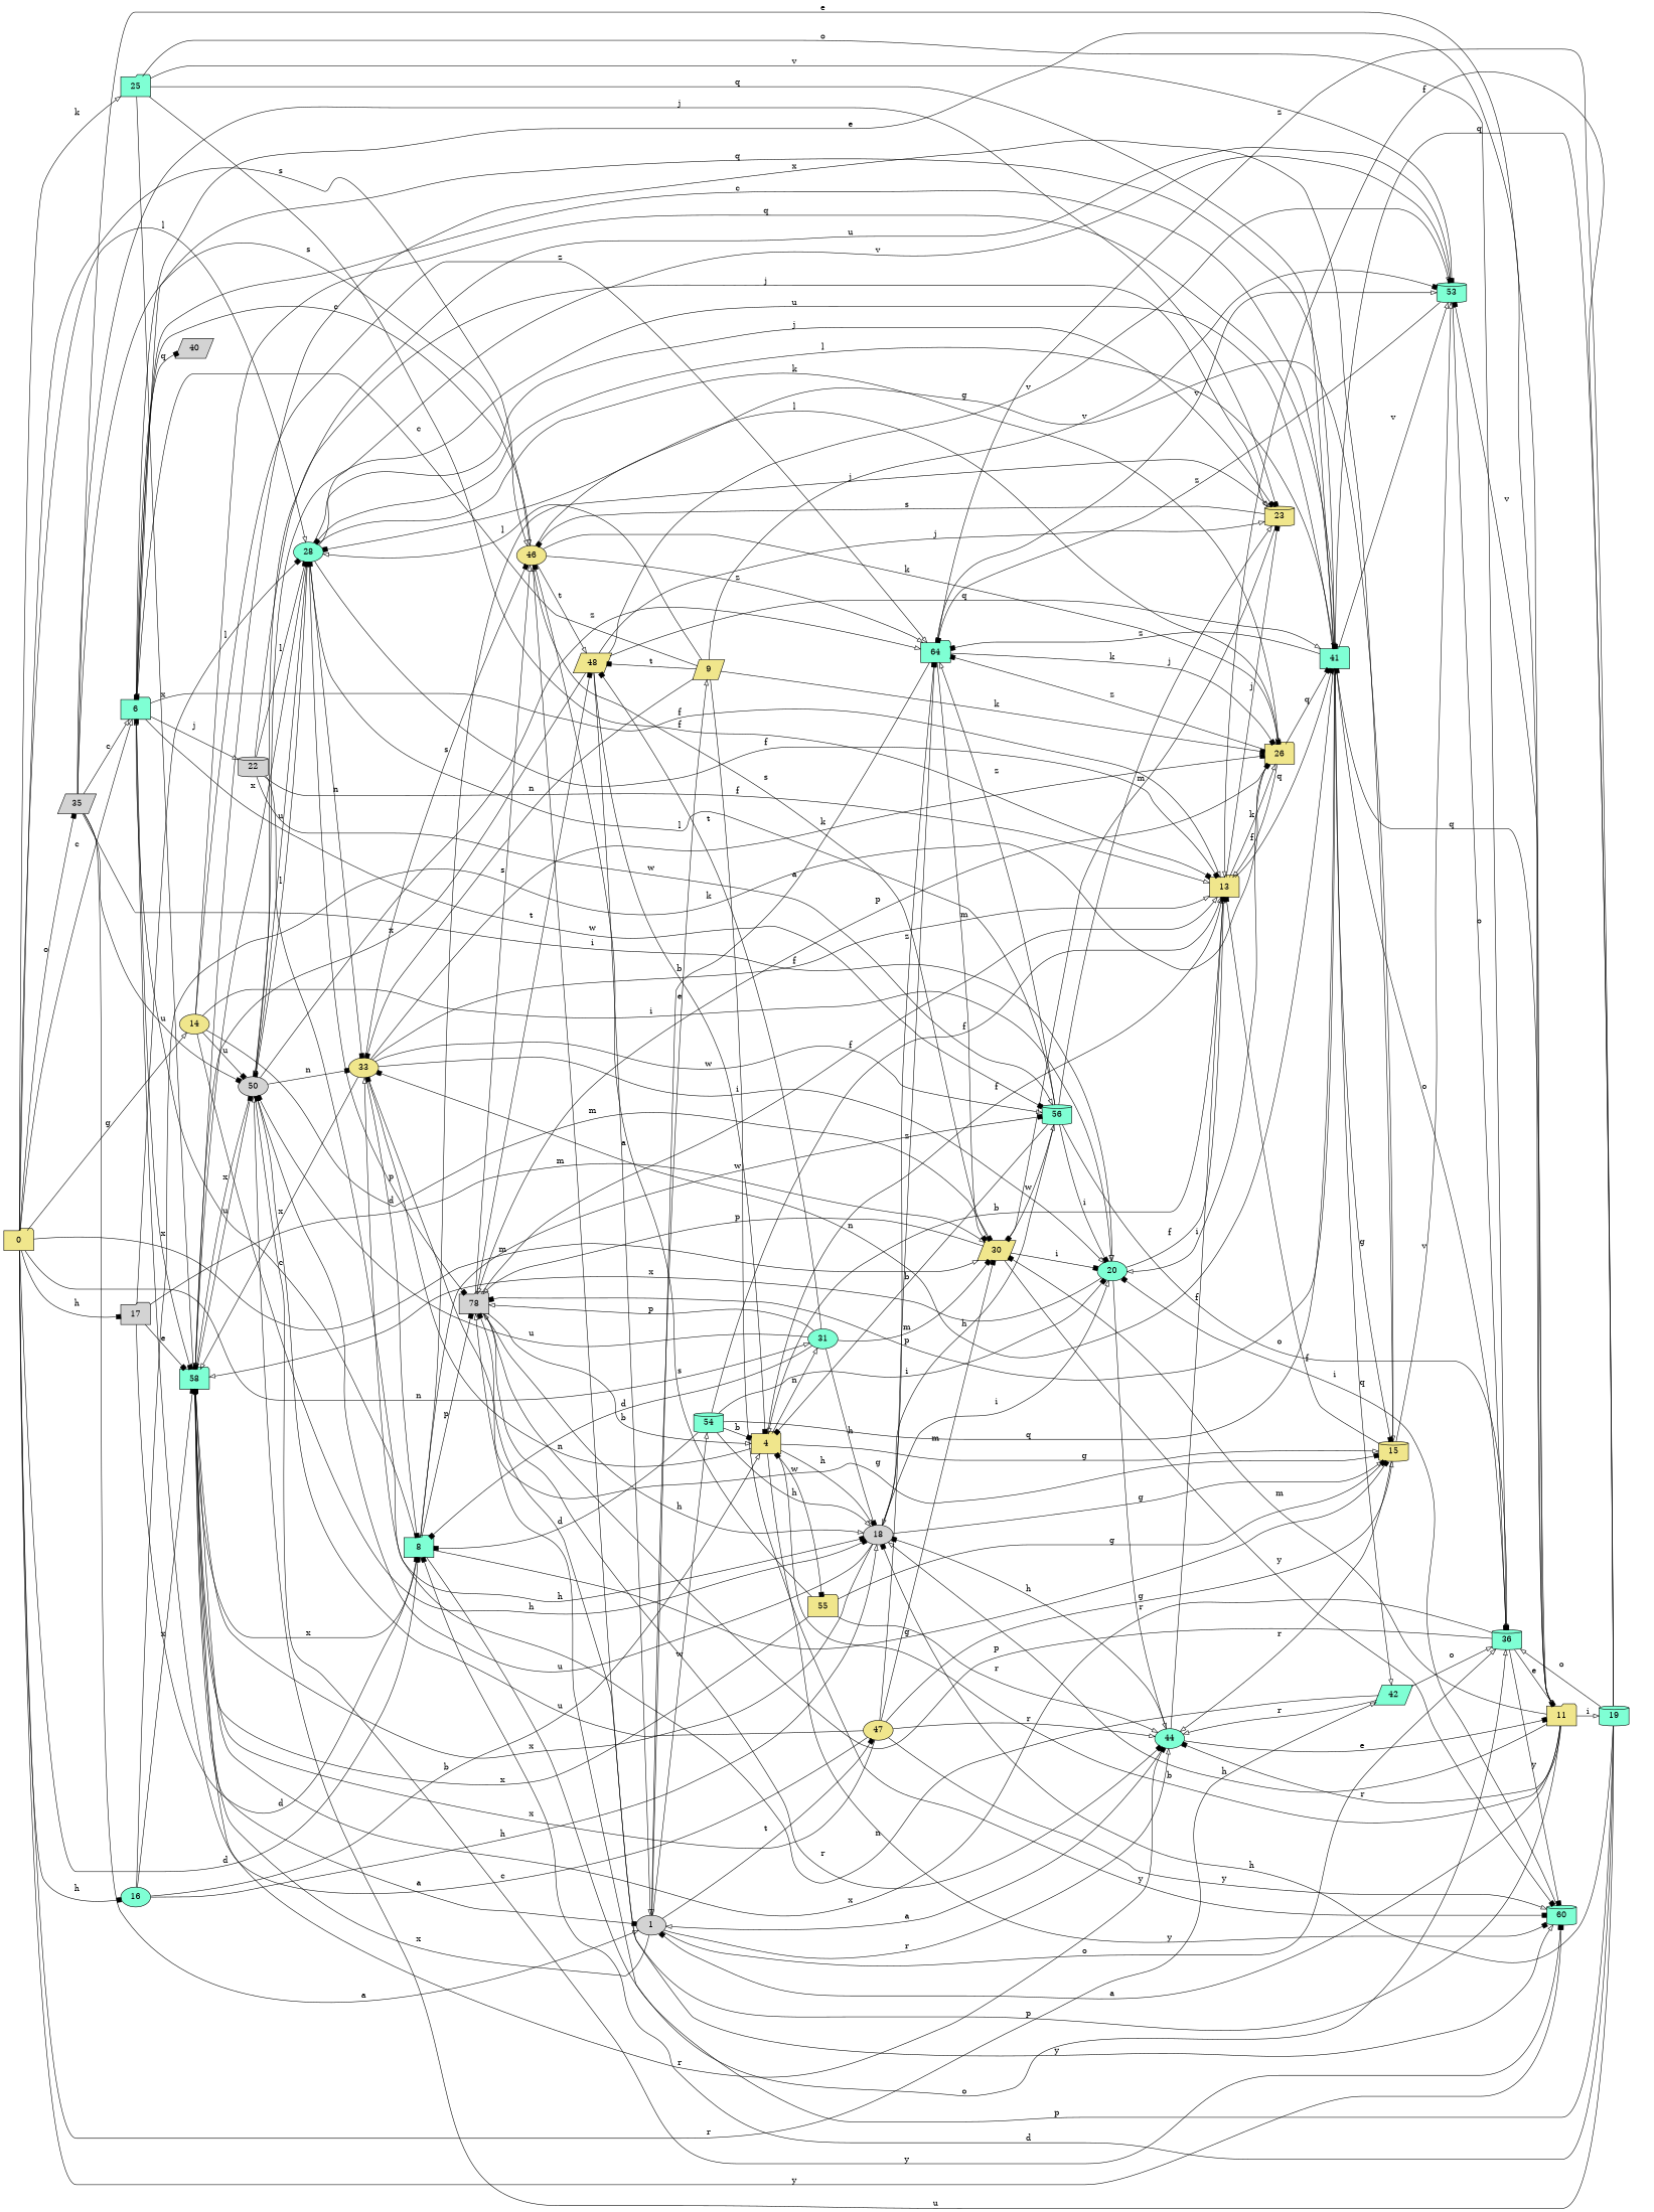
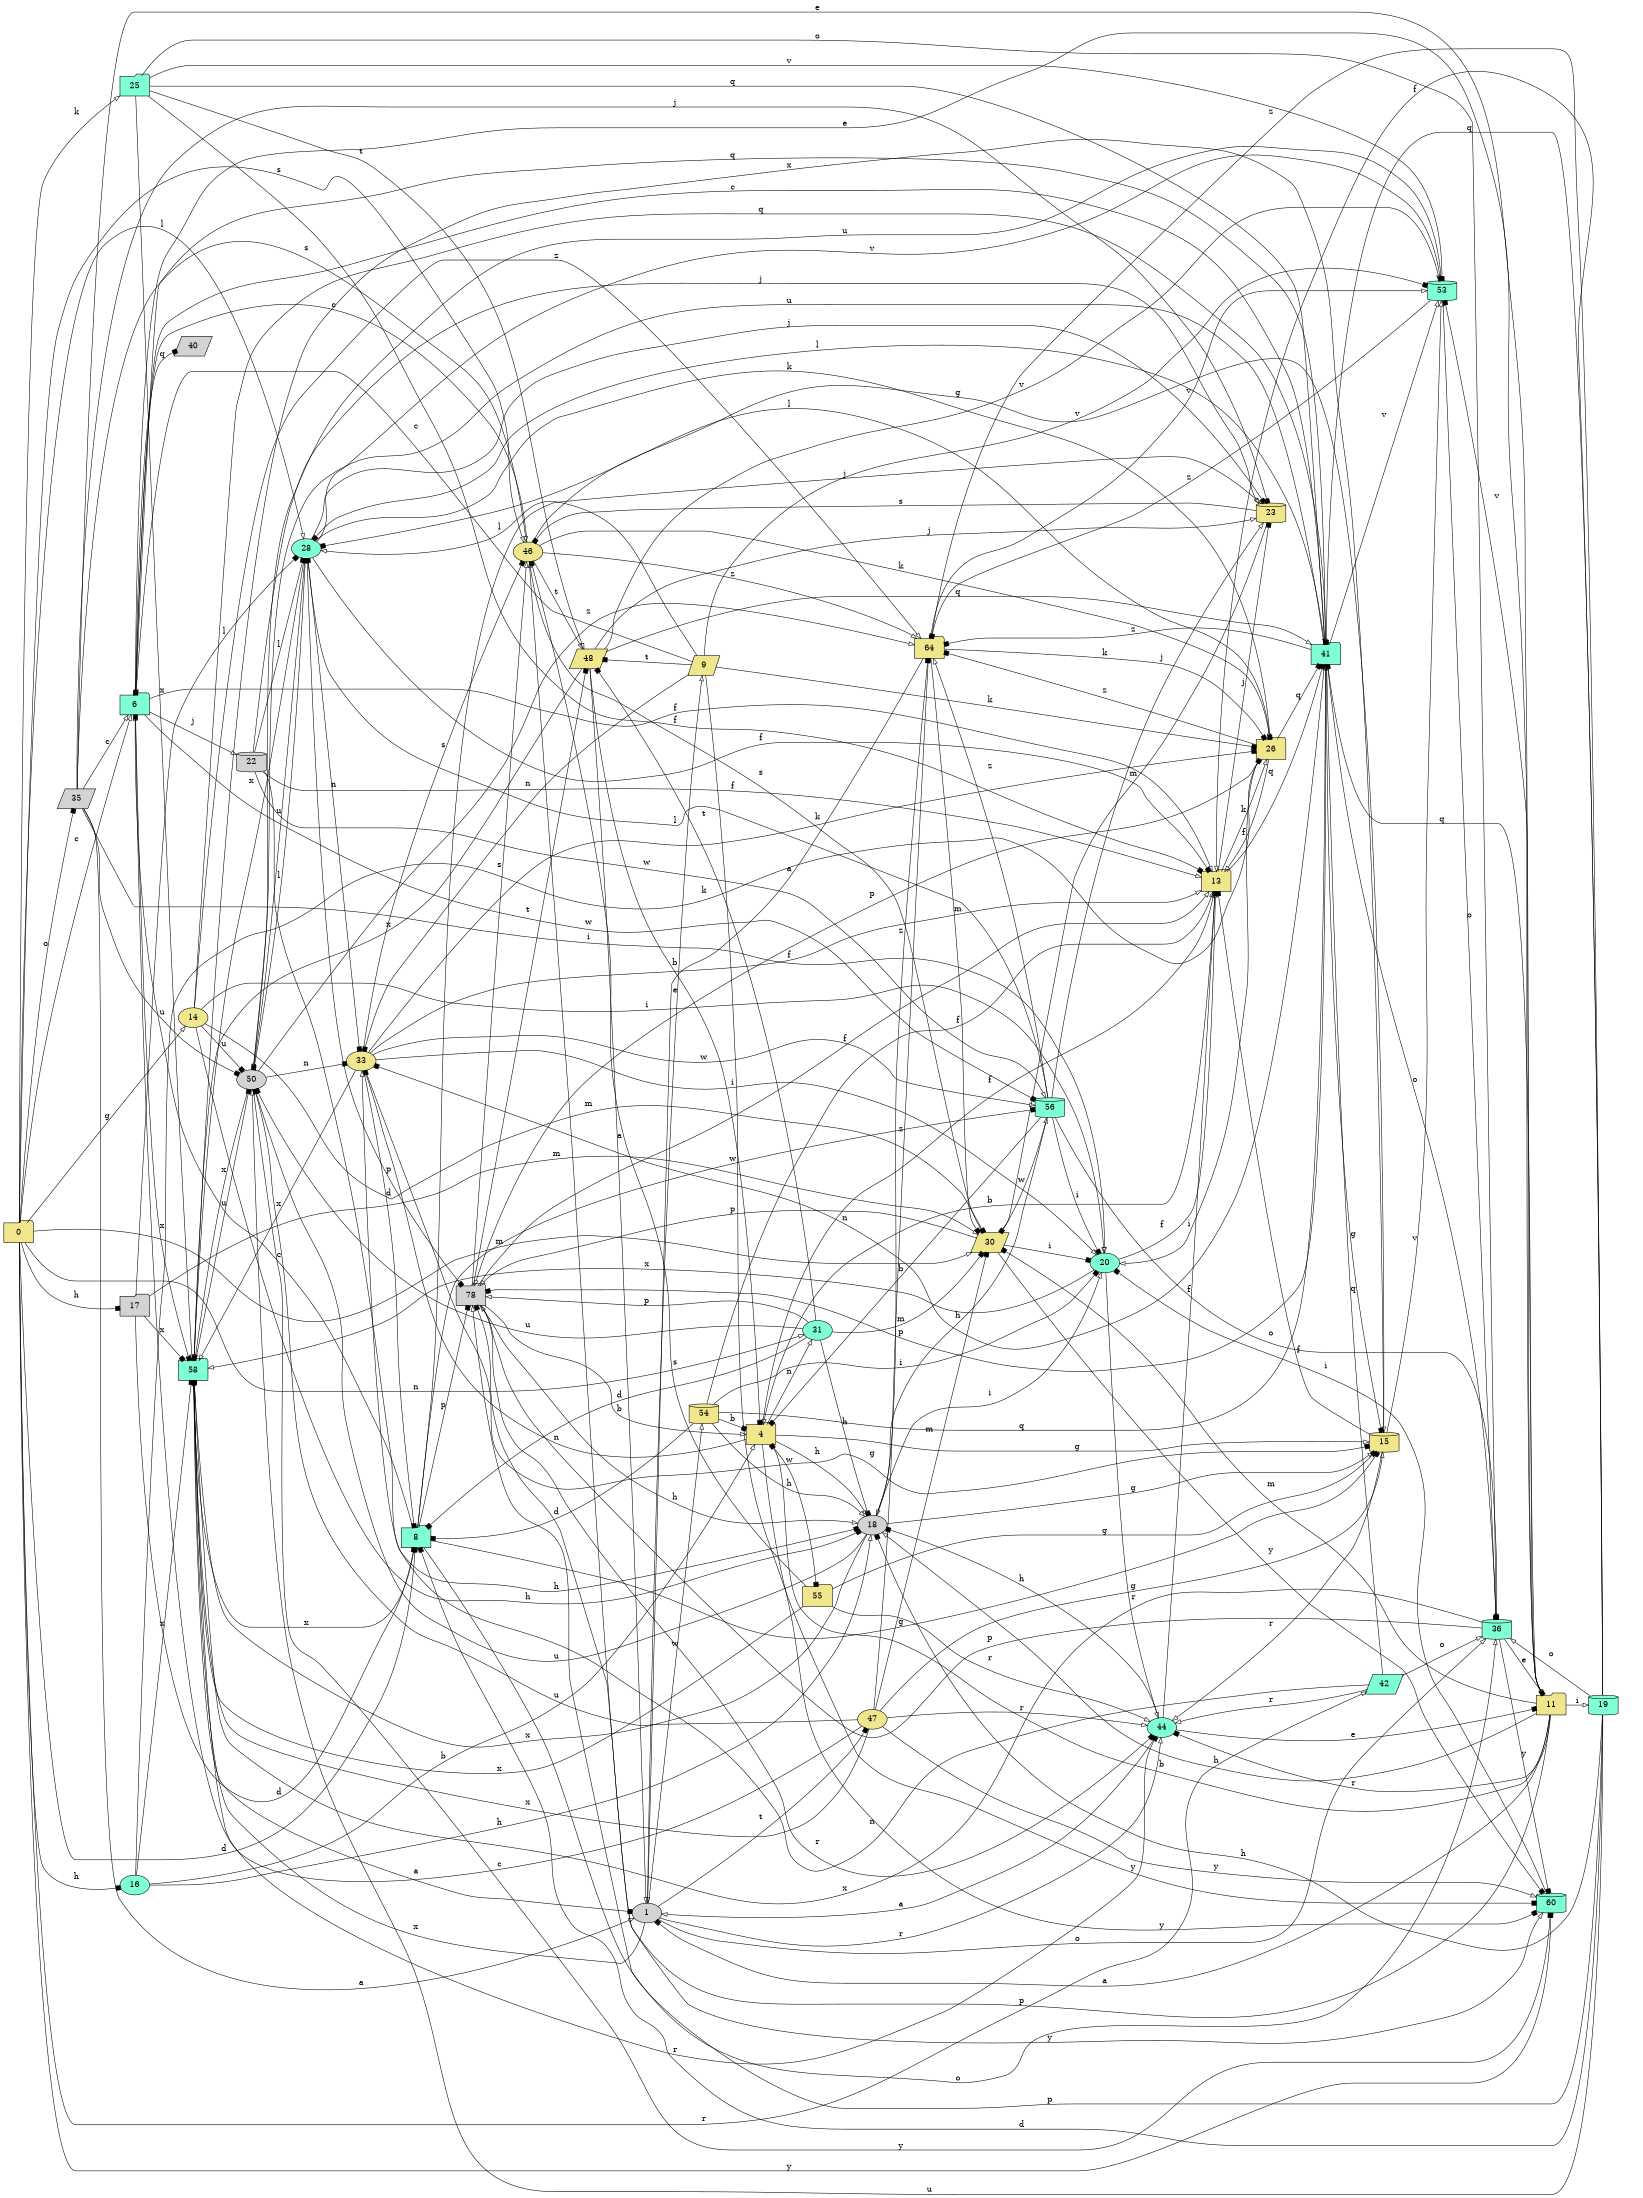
  strict digraph {
    rankdir=LR
    node [fillcolor=aquamarine shape=folder style=filled]
    edge [arrowhead=box]
    0 [fillcolor=khaki]
    6
    8
    14 [fillcolor=khaki shape=ellipse]
    16 [shape=ellipse]
    17 [fillcolor=lightgrey]
    25
    28 [shape=ellipse]
    30 [fillcolor=khaki shape=parallelogram]
    31 [shape=ellipse]
    35 [fillcolor=lightgrey shape=parallelogram]
    42 [shape=parallelogram]
    46 [fillcolor=khaki shape=ellipse]
    60 [shape=cylinder]
    58
    13 [fillcolor=khaki]
    11 [fillcolor=khaki]
    22 [fillcolor=lightgrey shape=cylinder]
    40 [fillcolor=lightgrey shape=parallelogram]
    41
    56 [shape=cylinder]
    36 [shape=cylinder]
    15 [fillcolor=khaki shape=cylinder]
    23 [fillcolor=khaki shape=cylinder]
    n25 [fillcolor=lightgrey label=78]
    18 [fillcolor=lightgrey shape=ellipse]
    20 [shape=ellipse]
    50 [fillcolor=lightgrey shape=ellipse]
-   64
+   64 [fillcolor=khaki]
    4 [fillcolor=khaki]
    26 [fillcolor=khaki]
    48 [fillcolor=khaki shape=parallelogram]
    53 [shape=cylinder]
    33 [fillcolor=khaki shape=ellipse]
    1 [fillcolor=lightgrey shape=ellipse]
    44 [shape=ellipse]
    9 [fillcolor=khaki shape=parallelogram]
    47 [fillcolor=khaki shape=ellipse]
-   54 [shape=cylinder]
+   54 [fillcolor=khaki shape=cylinder]
    55 [fillcolor=khaki]
    19 [shape=cylinder]
    0 -> 6 [arrowhead=onormal label=c]
    0 -> 8 [label=d]
    0 -> 14 [arrowhead=onormal label=g]
    0 -> 16 [label=h]
    0 -> 17 [label=h]
    0 -> 25 [arrowhead=onormal label=k]
    0 -> 28 [arrowhead=onormal label=l]
    0 -> 30 [arrowhead=onormal label=m]
    0 -> 31 [arrowhead=onormal label=n]
    0 -> 35 [label=o]
    0 -> 42 [arrowhead=onormal label=r]
    0 -> 46 [arrowhead=onormal label=s]
    0 -> 60 [label=y]
    6 -> 58 [label=x]
    6 -> 13 [arrowhead=onormal label=f]
    6 -> 11 [arrowhead=onormal label=e]
    6 -> 22 [arrowhead=onormal label=j]
    6 -> 40 [label=q]
    6 -> 41 [arrowhead=onormal label=q]
    6 -> 56 [label=w]
    8 -> 6 [arrowhead=onormal label=c]
    8 -> 58 [label=x]
    8 -> 56 [label=w]
    8 -> 36 [arrowhead=onormal label=o]
    8 -> 15 [label=g]
    8 -> 23 [arrowhead=onormal label=j]
    8 -> n25 [label=p]
    14 -> 30 [label=m]
    14 -> 41 [label=q]
    14 -> 18 [label=h]
    14 -> 20 [arrowhead=onormal label=i]
    14 -> 50 [label=u]
    14 -> 64 [arrowhead=onormal label=z]
    16 -> 58 [label=x]
    16 -> 18 [arrowhead=onormal label=h]
    16 -> 4 [arrowhead=onormal label=b]
    16 -> 26 [label=k]
    17 -> 8 [label=d]
    17 -> 28 [label=l]
    17 -> 30 [arrowhead=onormal label=m]
-   17 -> 58 [label=e]
+   17 -> 58 [label=x]
    25 -> 58 [arrowhead=onormal label=x]
    25 -> 13 [label=f]
    25 -> 41 [arrowhead=onormal label=q]
    25 -> 36 [arrowhead=onormal label=o]
+   25 -> 48 [arrowhead=onormal label=t]
    25 -> 53 [label=v]
    28 -> 58 [arrowhead=onormal label=x]
    28 -> 13 [label=f]
    28 -> 23 [label=j]
    28 -> n25 [label=p]
    28 -> 50 [label=u]
    28 -> 26 [label=k]
    28 -> 53 [label=v]
    28 -> 33 [label=n]
    30 -> 46 [arrowhead=onormal label=s]
    30 -> 60 [label=y]
    30 -> 56 [arrowhead=onormal label=w]
    30 -> n25 [arrowhead=onormal label=p]
    30 -> 20 [label=i]
    31 -> 8 [label=d]
    31 -> 30 [label=m]
    31 -> n25 [arrowhead=onormal label=p]
    31 -> 18 [label=h]
    31 -> 50 [label=u]
    31 -> 48 [label=t]
    35 -> 6 [arrowhead=onormal label=c]
    35 -> 46 [arrowhead=onormal label=s]
    35 -> 11 [label=e]
    35 -> 23 [label=j]
    35 -> 20 [arrowhead=onormal label=i]
    35 -> 50 [label=u]
    35 -> 1 [arrowhead=onormal label=a]
-   41 -> 42 [arrowhead=onormal label=q]
+   42 -> 41 [arrowhead=onormal label=q]
    42 -> 36 [arrowhead=onormal label=o]
    42 -> 33 [arrowhead=onormal label=n]
    42 -> 44 [arrowhead=onormal label=r]
    46 -> 6 [label=c]
    46 -> 60 [arrowhead=onormal label=y]
    46 -> 15 [arrowhead=onormal label=g]
    46 -> 64 [arrowhead=onormal label=z]
    46 -> 26 [arrowhead=onormal label=k]
    46 -> 48 [arrowhead=onormal label=t]
    60 -> 20 [label=i]
    58 -> 50 [label=u]
    58 -> 1 [label=a]
    58 -> 44 [label=r]
    13 -> 41 [label=q]
    13 -> 23 [label=j]
    13 -> 4 [arrowhead=onormal label=b]
    13 -> 26 [arrowhead=onormal label=k]
    11 -> 30 [label=m]
    11 -> 41 [label=q]
    11 -> n25 [label=p]
    11 -> 18 [arrowhead=onormal label=h]
    11 -> 4 [label=b]
    11 -> 53 [label=v]
    11 -> 1 [label=a]
    11 -> 44 [label=r]
    11 -> 19 [arrowhead=onormal label=i]
    22 -> 28 [label=l]
    22 -> 13 [arrowhead=onormal label=f]
    22 -> 56 [arrowhead=onormal label=w]
    22 -> 23 [arrowhead=onormal label=j]
    22 -> 18 [label=h]
    41 -> 6 [label=c]
    41 -> 28 [label=l]
    41 -> 36 [label=o]
    41 -> 15 [label=g]
    41 -> n25 [label=p]
    41 -> 50 [arrowhead=onormal label=u]
    41 -> 64 [label=z]
    41 -> 53 [arrowhead=onormal label=v]
    41 -> 33 [label=n]
    56 -> 28 [label=l]
    56 -> 36 [label=o]
    56 -> 23 [arrowhead=onormal label=j]
    56 -> 18 [arrowhead=onormal label=h]
    56 -> 20 [label=i]
    56 -> 64 [arrowhead=onormal label=z]
    56 -> 4 [label=b]
    36 -> 60 [label=y]
    36 -> 58 [label=x]
    36 -> 11 [arrowhead=onormal label=e]
    36 -> n25 [arrowhead=onormal label=p]
    15 -> 58 [arrowhead=onormal label=x]
    15 -> 13 [label=f]
    15 -> 53 [arrowhead=onormal label=v]
    15 -> 44 [arrowhead=onormal label=r]
    23 -> 30 [label=m]
    23 -> 46 [label=s]
    n25 -> 46 [arrowhead=onormal label=s]
    n25 -> 13 [arrowhead=onormal label=f]
    n25 -> 18 [arrowhead=onormal label=h]
    n25 -> 4 [arrowhead=onormal label=b]
    n25 -> 48 [label=t]
    n25 -> 44 [label=r]
    18 -> 58 [label=x]
    18 -> 15 [arrowhead=onormal label=g]
    18 -> 20 [arrowhead=onormal label=i]
    18 -> 50 [label=u]
    18 -> 64 [label=z]
    20 -> 58 [arrowhead=onormal label=x]
    20 -> 13 [arrowhead=onormal label=f]
    20 -> 44 [arrowhead=onormal label=r]
    50 -> 28 [label=l]
    50 -> 60 [label=y]
    50 -> 58 [arrowhead=onormal label=x]
    50 -> 64 [arrowhead=onormal label=z]
    50 -> 33 [label=n]
    64 -> 30 [label=m]
    64 -> 26 [label=k]
    64 -> 53 [arrowhead=onormal label=v]
    64 -> 1 [arrowhead=onormal label=a]
    4 -> 31 [arrowhead=onormal label=n]
    4 -> 60 [label=y]
    4 -> 13 [arrowhead=onormal label=f]
    4 -> 15 [arrowhead=onormal label=g]
    4 -> 18 [arrowhead=onormal label=h]
    4 -> 33 [label=n]
    4 -> 55 [label=w]
    26 -> 28 [label=l]
    26 -> 13 [arrowhead=onormal label=f]
    26 -> 41 [label=q]
    26 -> n25 [arrowhead=onormal label=p]
    26 -> 20 [arrowhead=onormal label=i]
    26 -> 64 [label=z]
    48 -> 58 [label=x]
    48 -> 41 [arrowhead=onormal label=q]
    48 -> 23 [arrowhead=onormal label=j]
    48 -> 4 [label=b]
    48 -> 53 [arrowhead=onormal label=v]
    48 -> 1 [arrowhead=onormal label=a]
    53 -> 36 [label=o]
    53 -> 50 [arrowhead=onormal label=u]
    53 -> 64 [label=z]
    33 -> 8 [label=d]
    33 -> 46 [label=s]
    33 -> 58 [arrowhead=onormal label=x]
    33 -> 13 [arrowhead=onormal label=f]
    33 -> 56 [arrowhead=onormal label=w]
    33 -> 15 [label=g]
    33 -> 20 [arrowhead=onormal label=i]
    33 -> 26 [label=k]
    1 -> 58 [label=x]
    1 -> 36 [arrowhead=onormal label=o]
    1 -> 44 [arrowhead=onormal label=r]
    1 -> 9 [arrowhead=onormal label=e]
    1 -> 47 [label=t]
    1 -> 54 [arrowhead=onormal label=w]
    44 -> 13 [label=f]
    44 -> 11 [label=e]
    44 -> 18 [label=h]
    44 -> 1 [arrowhead=onormal label=a]
    9 -> 6 [arrowhead=onormal label=c]
    9 -> 28 [arrowhead=onormal label=l]
    9 -> 60 [label=y]
    9 -> 26 [label=k]
    9 -> 48 [label=t]
    9 -> 53 [label=v]
    9 -> 33 [label=n]
    47 -> 6 [label=c]
    47 -> 30 [label=m]
    47 -> 60 [arrowhead=onormal label=y]
    47 -> 58 [arrowhead=onormal label=x]
    47 -> 15 [arrowhead=onormal label=g]
    47 -> 50 [label=u]
    47 -> 64 [label=z]
    47 -> 44 [arrowhead=onormal label=r]
    54 -> 8 [label=d]
    54 -> 13 [arrowhead=onormal label=f]
    54 -> 41 [arrowhead=onormal label=q]
    54 -> 18 [arrowhead=onormal label=h]
    54 -> 20 [label=i]
    54 -> 4 [label=b]
    55 -> 46 [label=s]
    55 -> 58 [label=x]
    55 -> 15 [label=g]
    55 -> 44 [arrowhead=onormal label=r]
    19 -> 8 [label=d]
    19 -> 13 [arrowhead=onormal label=f]
    19 -> 41 [label=q]
    19 -> 36 [arrowhead=onormal label=o]
    19 -> n25 [arrowhead=onormal label=p]
    19 -> 18 [label=h]
    19 -> 50 [arrowhead=onormal label=u]
    19 -> 64 [label=z]
  }
